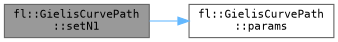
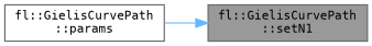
  digraph {
    rankdir=LR
    fontname="DejaVu Sans Mono"
    node [fontname="DejaVu Sans Mono" fontsize=10 shape=box style=filled]
    n1 [color=gray40 fillcolor=grey60 fontcolor=black height=0.2 label="fl::GielisCurvePath\l::setN1" width=0.4]
    n2 [color=grey40 fillcolor=white height=0.2 label="fl::GielisCurvePath\l::params" width=0.4]
-   n1 -> n2 [color=steelblue1 fontname="DejaVu Sans Mono" fontsize=10 labelfontname=Helvetica labelfontsize=10 style=solid]
+   n2 -> n1 [color=steelblue1 fontname="DejaVu Sans Mono" fontsize=10 labelfontname=Helvetica labelfontsize=10 style=solid]
  }
